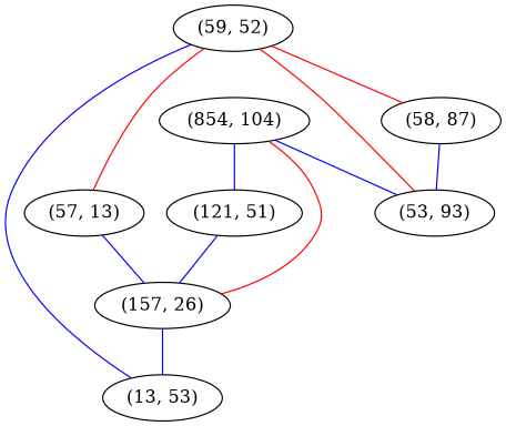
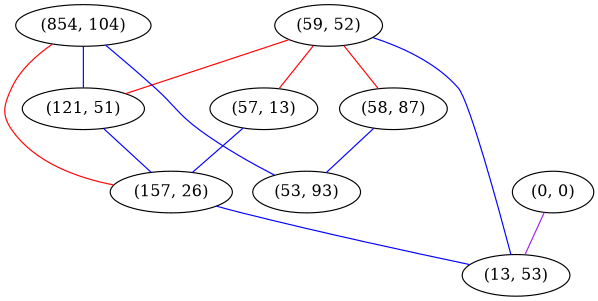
  graph {
    edge [color=blue weight=1]
+   "(0, 0)"
    "(13, 53)"
    "(59, 52)"
    "(58, 87)"
    "(121, 51)"
    "(57, 13)"
    "(53, 93)"
    "(157, 26)"
    n9 [label="(854, 104)"]
+   "(0, 0)" -- "(13, 53)" [color=purple weight=4]
    "(59, 52)" -- "(13, 53)"
    "(59, 52)" -- "(58, 87)" [color=red]
-   "(59, 52)" -- "(53, 93)" [color=red]
+   "(59, 52)" -- "(121, 51)" [color=red]
    "(59, 52)" -- "(57, 13)" [color=red]
    "(58, 87)" -- "(53, 93)"
    "(121, 51)" -- "(157, 26)" [weight=3]
    "(57, 13)" -- "(157, 26)" [weight=3]
    "(157, 26)" -- "(13, 53)" [weight=3]
    n9 -- "(121, 51)" [weight=3]
    n9 -- "(53, 93)" [weight=3]
    n9 -- "(157, 26)" [color=red]
  }
